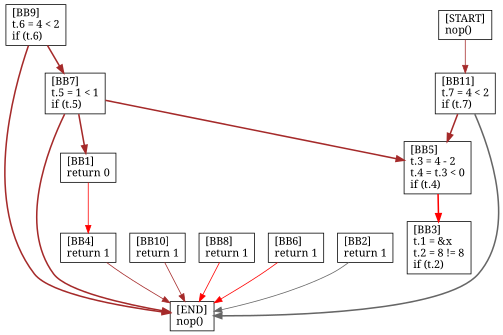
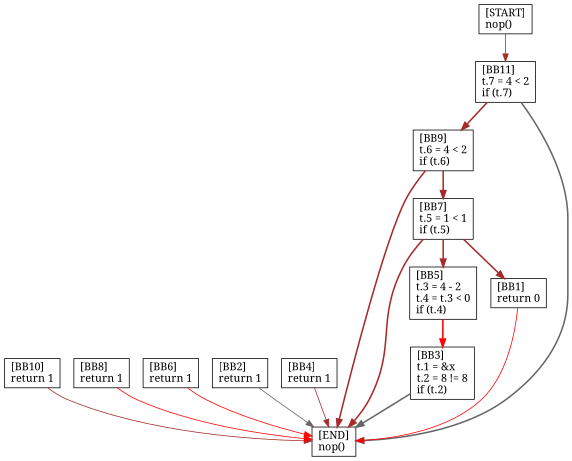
  digraph {
    fontname="Noto Serif"
    node [fontname="Noto Serif" shape=box]
    edge [color=brown fontname="Noto Serif" penwidth=2]
    n1 [label="[BB11]\lt.7 = 4 < 2\lif (t.7)\l"]
    n2 [label="[BB9]\lt.6 = 4 < 2\lif (t.6)\l"]
    n3 [label="[END]\lnop()\l"]
    n4 [label="[BB7]\lt.5 = 1 < 1\lif (t.5)\l"]
    n5 [label="[BB10]\lreturn 1\l"]
    n6 [label="[BB5]\lt.3 = 4 - 2\lt.4 = t.3 < 0\lif (t.4)\l"]
    n7 [label="[BB1]\lreturn 0\l"]
    n8 [label="[BB8]\lreturn 1\l"]
    n9 [label="[BB3]\lt.1 = &x\lt.2 = 8 != 8\lif (t.2)\l"]
    n10 [label="[BB6]\lreturn 1\l"]
    n11 [label="[START]\lnop()\l"]
    n12 [label="[BB2]\lreturn 1\l"]
    n13 [label="[BB4]\lreturn 1\l"]
-   n1 -> n6
+   n1 -> n2
    n1 -> n3 [color=gray40]
    n2 -> n3
    n2 -> n4
    n4 -> n3
    n4 -> n6
    n4 -> n7
    n5 -> n3 [penwidth=""]
    n6 -> n9 [color=red]
-   n7 -> n13 [color=red penwidth=""]
+   n7 -> n3 [color=red penwidth=""]
    n8 -> n3 [color=red penwidth=""]
+   n9 -> n3 [color=gray40]
    n10 -> n3 [color=red penwidth=""]
    n11 -> n1 [penwidth=""]
    n12 -> n3 [color=gray40 penwidth=""]
    n13 -> n3 [penwidth=""]
  }
